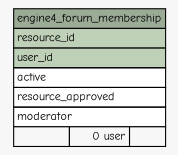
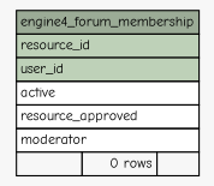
  digraph {
    bgcolor="#f7f7f7"
    fontname="Comic Neue"
    fontsize=11
    nodesep=0.18
    rankdir=RL
    ranksep=0.46
-   n1 [fontname="Comic Neue" fontsize=11 label=<     <TABLE BORDER="0" CELLBORDER="1" CELLSPACING="0" BGCOLOR="#ffffff">       <TR><TD COLSPAN="3" BGCOLOR="#9bab96" ALIGN="CENTER">engine4_forum_membership</TD></TR>       <TR><TD PORT="resource_id" COLSPAN="3" BGCOLOR="#bed1b8" ALIGN="LEFT">resource_id</TD></TR>       <TR><TD PORT="user_id" COLSPAN="3" BGCOLOR="#bed1b8" ALIGN="LEFT">user_id</TD></TR>       <TR><TD PORT="active" COLSPAN="3" ALIGN="LEFT">active</TD></TR>       <TR><TD PORT="resource_approved" COLSPAN="3" ALIGN="LEFT">resource_approved</TD></TR>       <TR><TD PORT="moderator" COLSPAN="3" ALIGN="LEFT">moderator</TD></TR>       <TR><TD ALIGN="LEFT" BGCOLOR="#f7f7f7">  </TD><TD ALIGN="RIGHT" BGCOLOR="#f7f7f7">0 user</TD><TD ALIGN="RIGHT" BGCOLOR="#f7f7f7">  </TD></TR>     </TABLE>> shape=plaintext]
+   n1 [fontname="Comic Neue" fontsize=11 label=<     <TABLE BORDER="0" CELLBORDER="1" CELLSPACING="0" BGCOLOR="#ffffff">       <TR><TD COLSPAN="3" BGCOLOR="#9bab96" ALIGN="CENTER">engine4_forum_membership</TD></TR>       <TR><TD PORT="resource_id" COLSPAN="3" BGCOLOR="#bed1b8" ALIGN="LEFT">resource_id</TD></TR>       <TR><TD PORT="user_id" COLSPAN="3" BGCOLOR="#bed1b8" ALIGN="LEFT">user_id</TD></TR>       <TR><TD PORT="active" COLSPAN="3" ALIGN="LEFT">active</TD></TR>       <TR><TD PORT="resource_approved" COLSPAN="3" ALIGN="LEFT">resource_approved</TD></TR>       <TR><TD PORT="moderator" COLSPAN="3" ALIGN="LEFT">moderator</TD></TR>       <TR><TD ALIGN="LEFT" BGCOLOR="#f7f7f7">  </TD><TD ALIGN="RIGHT" BGCOLOR="#f7f7f7">0 rows</TD><TD ALIGN="RIGHT" BGCOLOR="#f7f7f7">  </TD></TR>     </TABLE>> shape=plaintext]
  }
